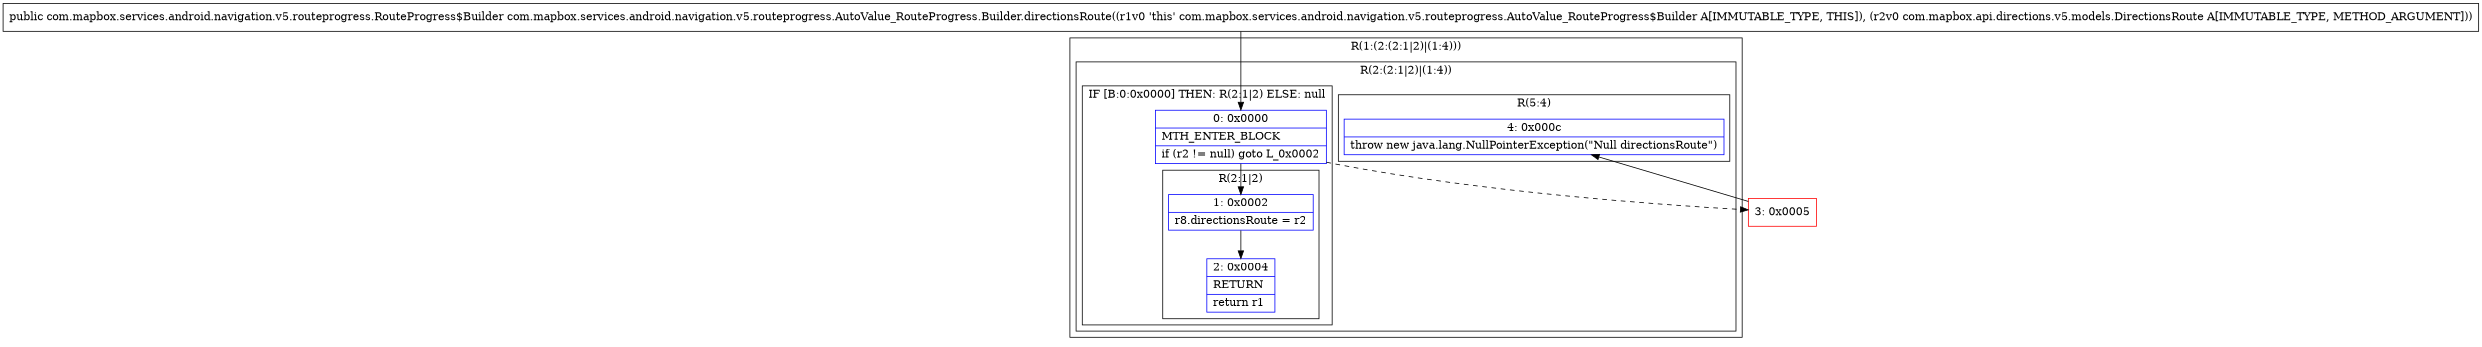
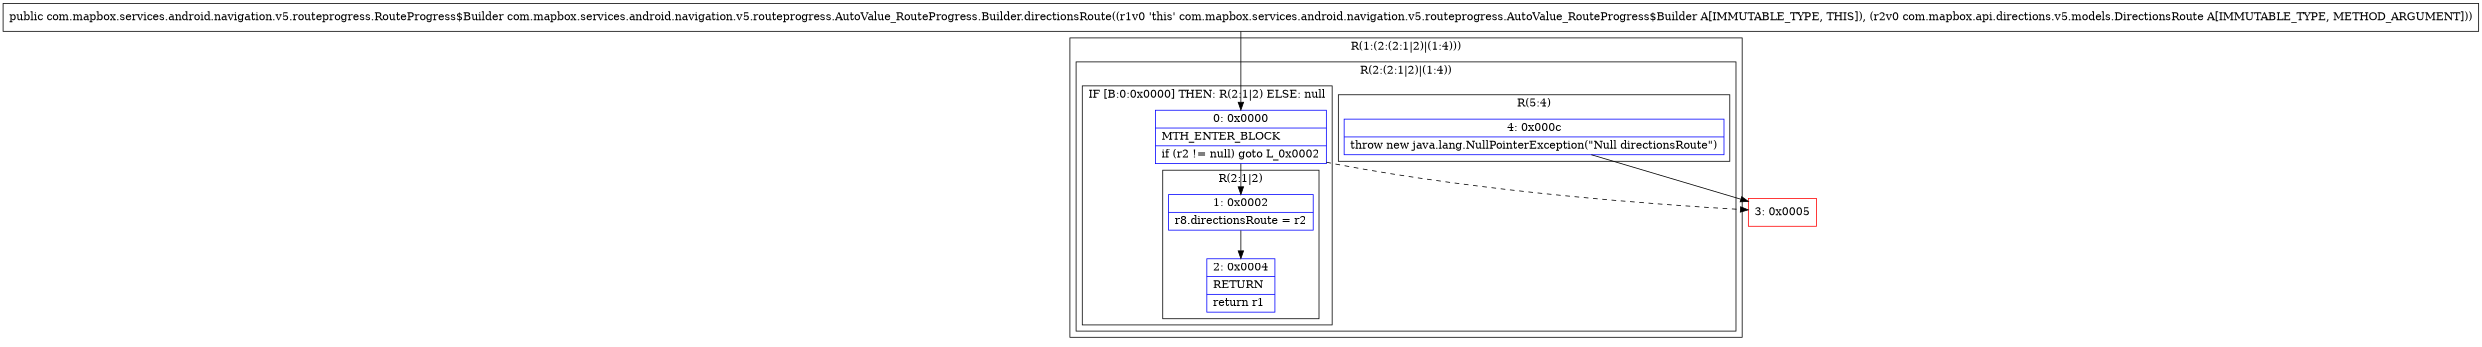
  digraph {
    node [color=blue shape=record]
    n1 [label="{1\:\ 0x0002|r8.directionsRoute = r2\l}"]
    n2 [label="{2\:\ 0x0004|RETURN\l|return r1\l}"]
    n3 [label="{0\:\ 0x0000|MTH_ENTER_BLOCK\l|if (r2 != null) goto L_0x0002\l}"]
    n4 [label="{4\:\ 0x000c|throw new java.lang.NullPointerException(\"Null directionsRoute\")\l}"]
    n5 [color=red label="{3\:\ 0x0005}"]
    n6 [label="{public com.mapbox.services.android.navigation.v5.routeprogress.RouteProgress$Builder com.mapbox.services.android.navigation.v5.routeprogress.AutoValue_RouteProgress.Builder.directionsRoute((r1v0 'this' com.mapbox.services.android.navigation.v5.routeprogress.AutoValue_RouteProgress$Builder A[IMMUTABLE_TYPE, THIS]), (r2v0 com.mapbox.api.directions.v5.models.DirectionsRoute A[IMMUTABLE_TYPE, METHOD_ARGUMENT])) }" color=""]
    subgraph cluster_1 {
      label="R(1:(2:(2:1|2)|(1:4)))"
      subgraph cluster_2 {
        label="R(2:(2:1|2)|(1:4))"
        subgraph cluster_3 {
          label="IF [B:0:0x0000] THEN: R(2:1|2) ELSE: null"
          n3
          subgraph cluster_4 {
            label="R(2:1|2)"
            n1
            n2
          }
        }
        subgraph cluster_5 {
          label="R(5:4)"
          n4
        }
      }
    }
    n1 -> n2
    n3 -> n1
    n3 -> n5 [style=dashed]
-   n5 -> n4
+   n4 -> n5
    n6 -> n3
  }
